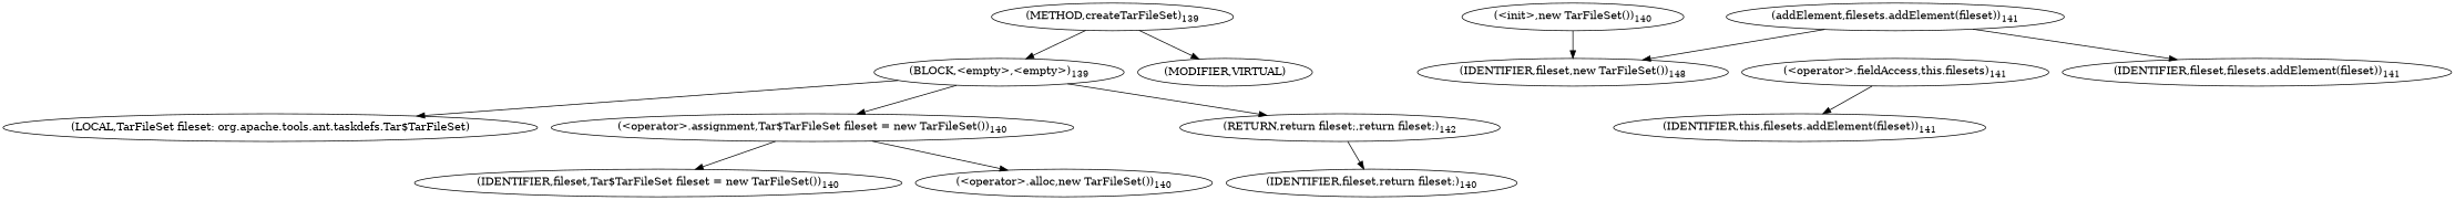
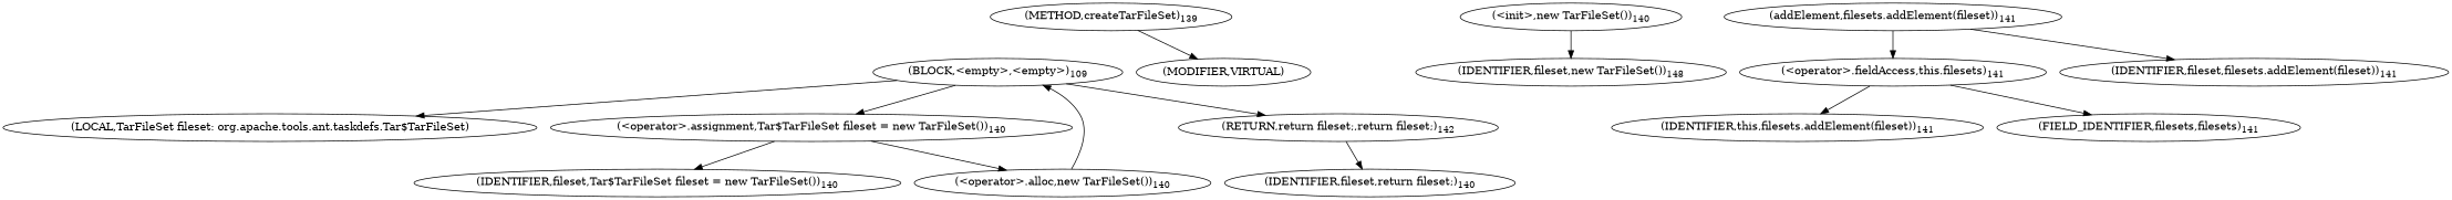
  digraph {
    n1 [label=<(METHOD,createTarFileSet)<SUB>139</SUB>>]
-   n2 [label=<(BLOCK,&lt;empty&gt;,&lt;empty&gt;)<SUB>139</SUB>>]
+   n2 [label=<(BLOCK,&lt;empty&gt;,&lt;empty&gt;)<SUB>109</SUB>>]
    n3 [label=<(MODIFIER,VIRTUAL)>]
    n4 [label=<(LOCAL,TarFileSet fileset: org.apache.tools.ant.taskdefs.Tar$TarFileSet)>]
    n5 [label=<(&lt;operator&gt;.assignment,Tar$TarFileSet fileset = new TarFileSet())<SUB>140</SUB>>]
    n6 [label=<(RETURN,return fileset;,return fileset;)<SUB>142</SUB>>]
    n7 [label=<(IDENTIFIER,fileset,Tar$TarFileSet fileset = new TarFileSet())<SUB>140</SUB>>]
    n8 [label=<(&lt;operator&gt;.alloc,new TarFileSet())<SUB>140</SUB>>]
    n9 [label=<(&lt;init&gt;,new TarFileSet())<SUB>140</SUB>>]
    n10 [label=<(IDENTIFIER,fileset,new TarFileSet())<SUB>148</SUB>>]
    n11 [label=<(addElement,filesets.addElement(fileset))<SUB>141</SUB>>]
    n12 [label=<(&lt;operator&gt;.fieldAccess,this.filesets)<SUB>141</SUB>>]
    n13 [label=<(IDENTIFIER,fileset,filesets.addElement(fileset))<SUB>141</SUB>>]
    n14 [label=<(IDENTIFIER,fileset,return fileset;)<SUB>140</SUB>>]
    n15 [label=<(IDENTIFIER,this,filesets.addElement(fileset))<SUB>141</SUB>>]
-   n1 -> n2
+   n16 [label=<(FIELD_IDENTIFIER,filesets,filesets)<SUB>141</SUB>>]
+   n8 -> n2
    n1 -> n3
    n2 -> n4
    n2 -> n5
    n2 -> n6
    n5 -> n7
    n5 -> n8
    n6 -> n14
    n9 -> n10
-   n11 -> n10
+   n11 -> n12
    n11 -> n13
    n12 -> n15
+   n12 -> n16
  }
